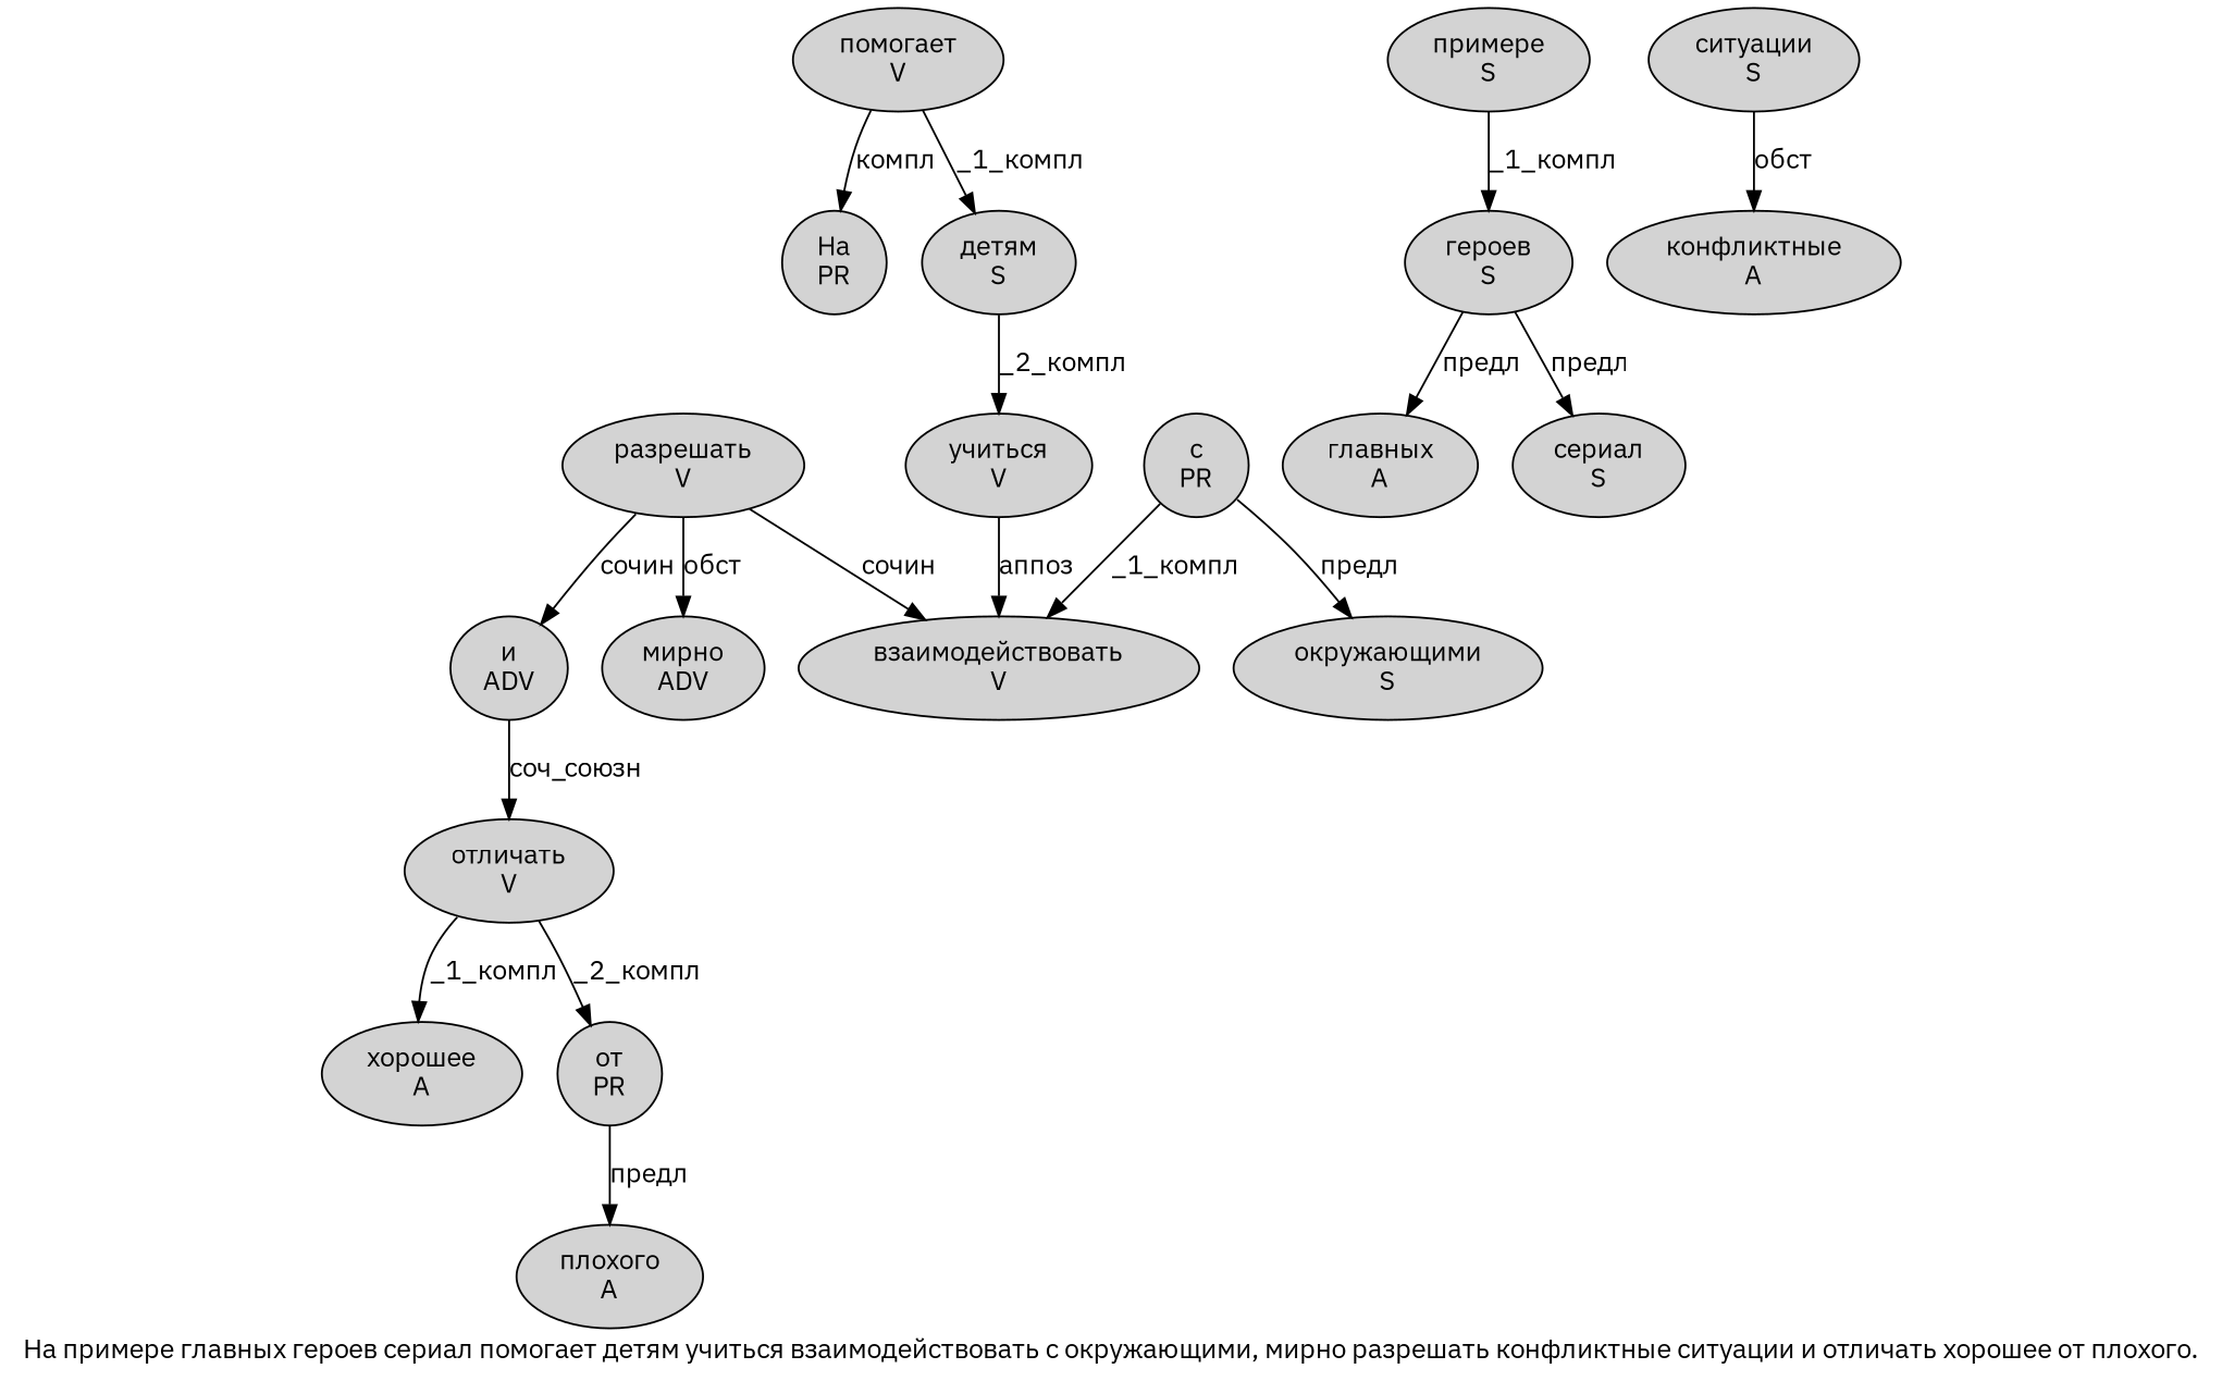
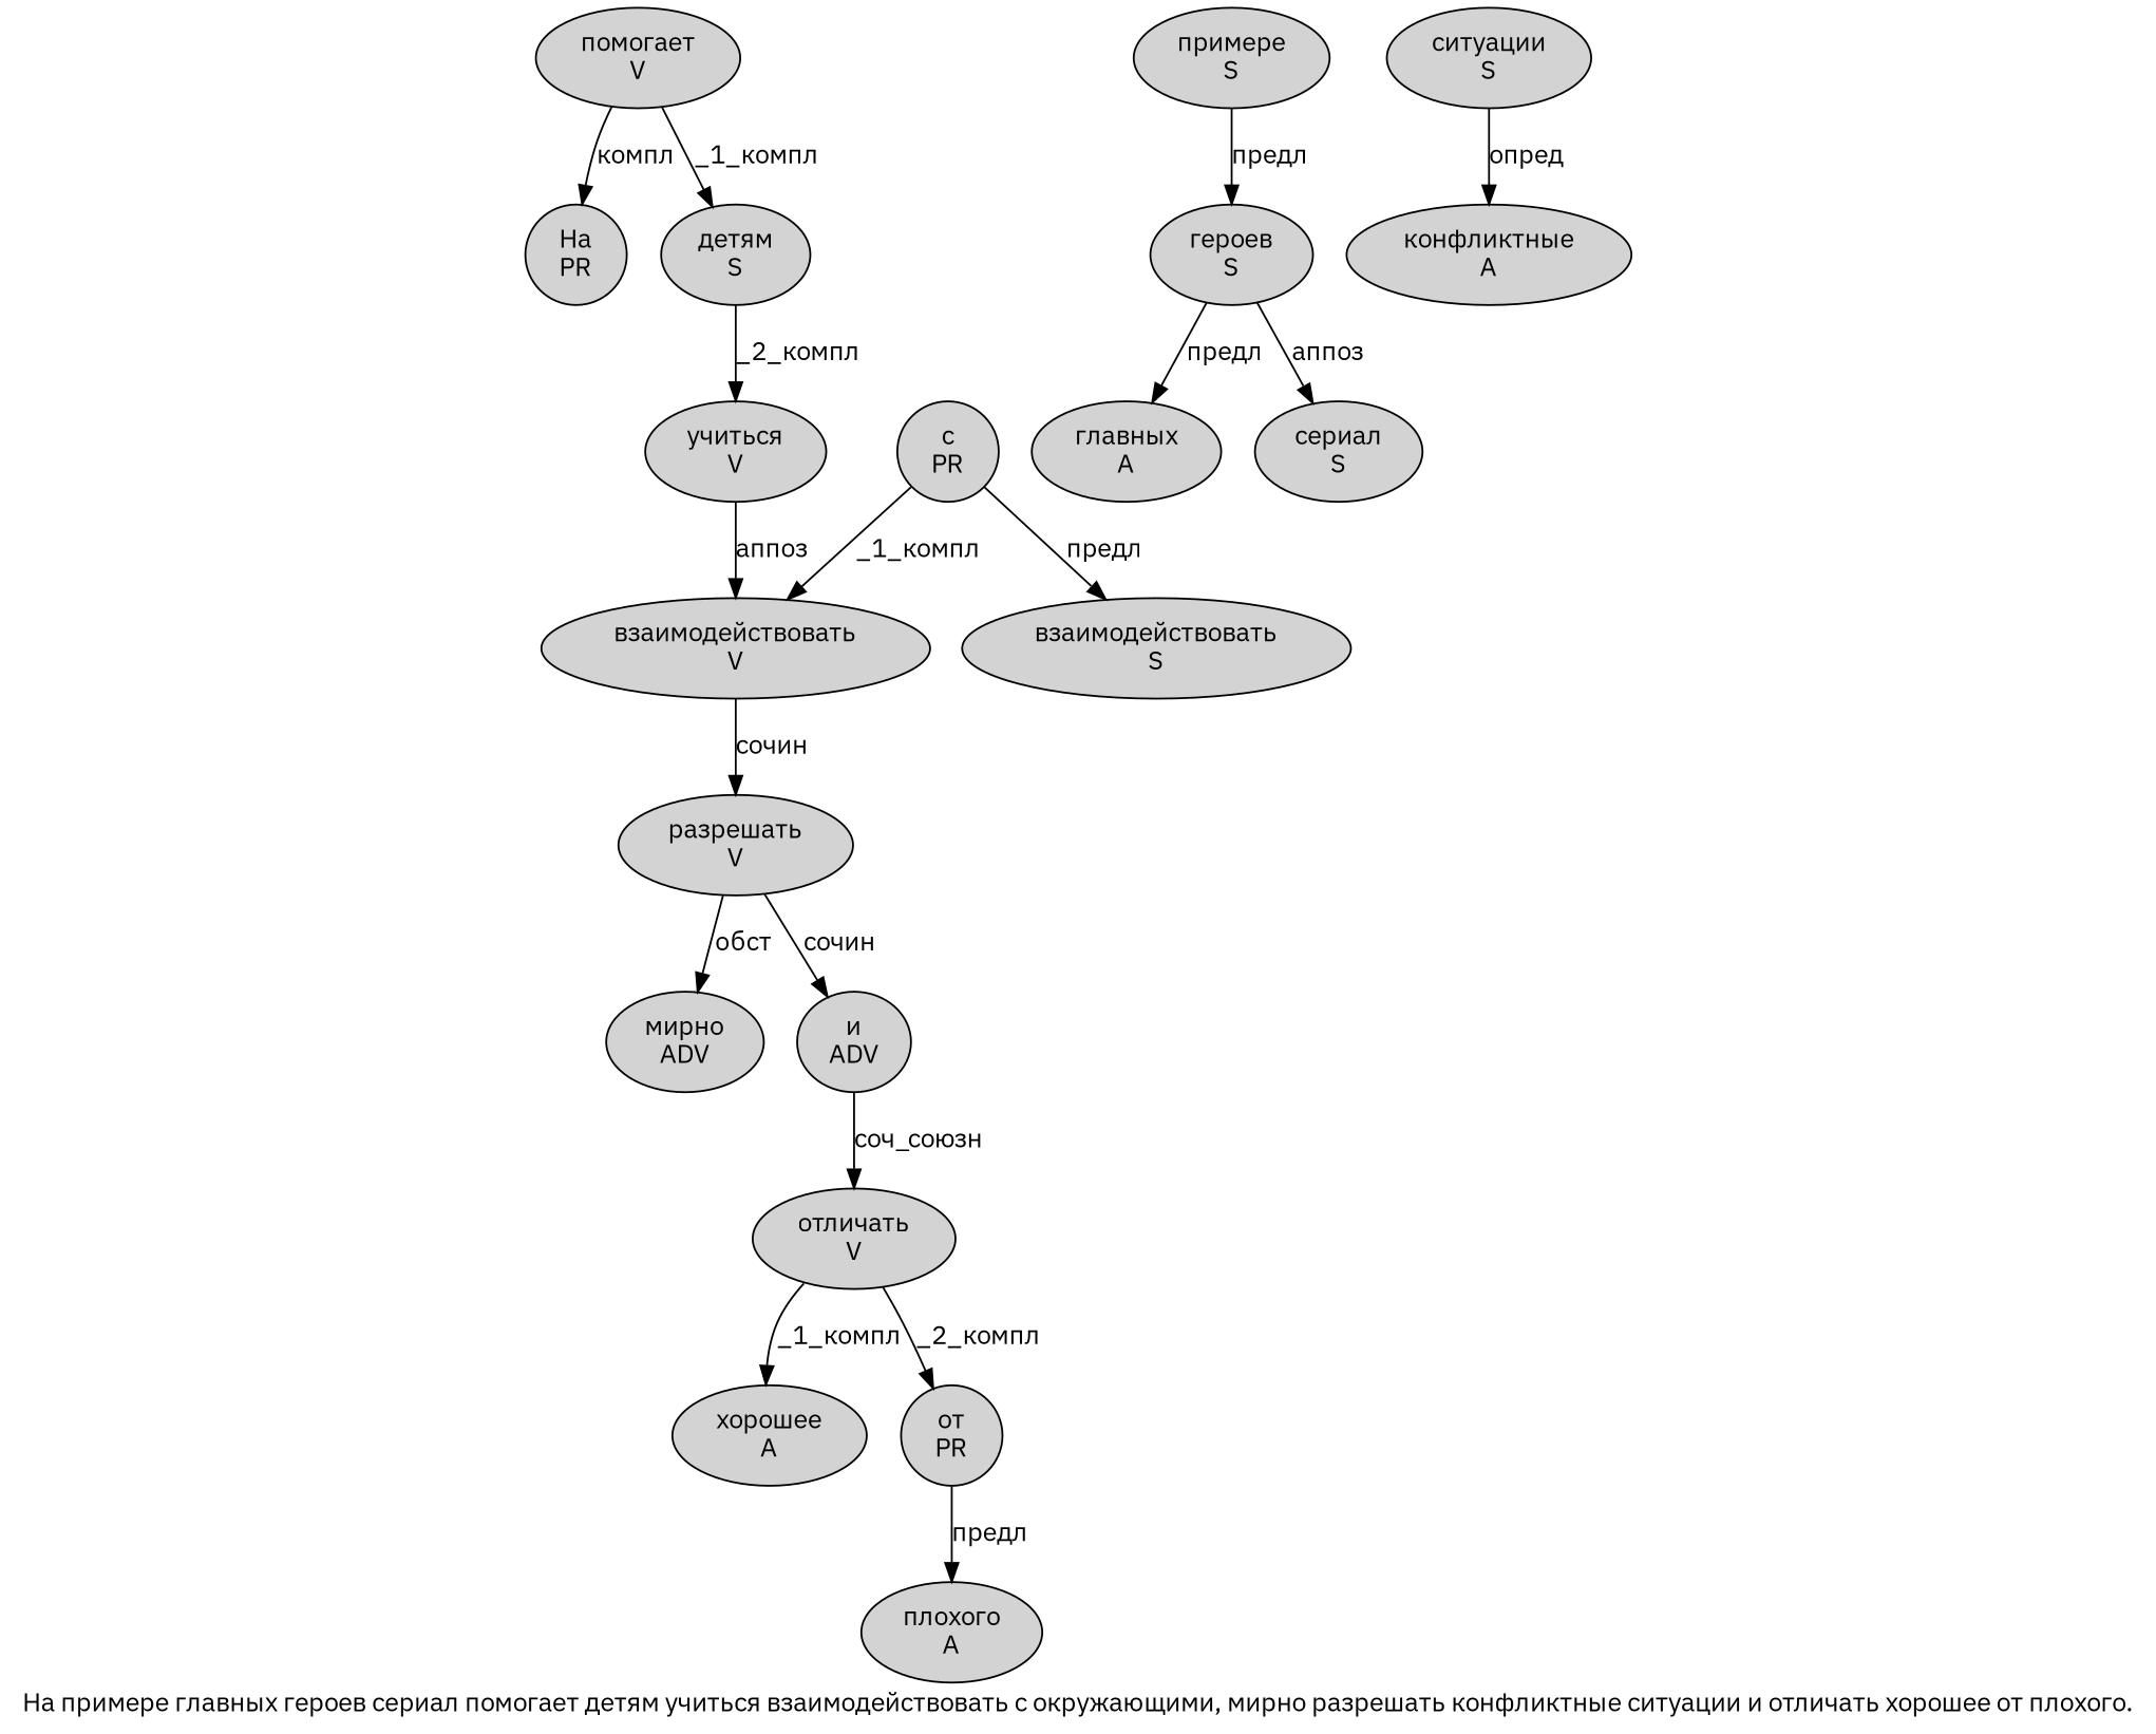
  digraph {
    fontname="IBM Plex Sans"
    label="На примере главных героев сериал помогает детям учиться взаимодействовать с окружающими, мирно разрешать конфликтные ситуации и отличать хорошее от плохого."
    node [fillcolor=lightgray fontname="IBM Plex Sans" penwidth=1 shape=ellipse style=filled]
    edge [fontname="IBM Plex Sans"]
    n1 [label="На\nPR"]
    n2 [label="примере\nS"]
    n3 [label="героев\nS"]
    n4 [label="главных\nA"]
    n5 [label="сериал\nS"]
    n6 [label="помогает\nV"]
    n7 [label="детям\nS"]
    n8 [label="учиться\nV"]
    n9 [label="взаимодействовать\nV"]
    n10 [label="разрешать\nV"]
    n11 [label="с\nPR"]
-   n12 [label="окружающими\nS"]
+   n12 [label="взаимодействовать\nS"]
    n13 [label="мирно\nADV"]
    n14 [label="и\nADV"]
    n15 [label="ситуации\nS"]
    n16 [label="конфликтные\nA"]
    n17 [label="отличать\nV"]
    n18 [label="хорошее\nA"]
    n19 [label="от\nPR"]
    n20 [label="плохого\nA"]
-   n2 -> n3 [label="_1_компл"]
+   n2 -> n3 [label="предл"]
    n3 -> n4 [label="предл"]
-   n3 -> n5 [label="предл"]
+   n3 -> n5 [label="аппоз"]
    n6 -> n1 [label="компл"]
    n6 -> n7 [label="_1_компл"]
    n7 -> n8 [label="_2_компл"]
    n8 -> n9 [label="аппоз"]
-   n10 -> n9 [label="сочин"]
+   n9 -> n10 [label="сочин"]
    n10 -> n13 [label="обст"]
    n10 -> n14 [label="сочин"]
    n11 -> n9 [label="_1_компл"]
    n11 -> n12 [label="предл"]
    n14 -> n17 [label="соч_союзн"]
-   n15 -> n16 [label="обст"]
+   n15 -> n16 [label="опред"]
    n17 -> n18 [label="_1_компл"]
    n17 -> n19 [label="_2_компл"]
    n19 -> n20 [label="предл"]
  }
